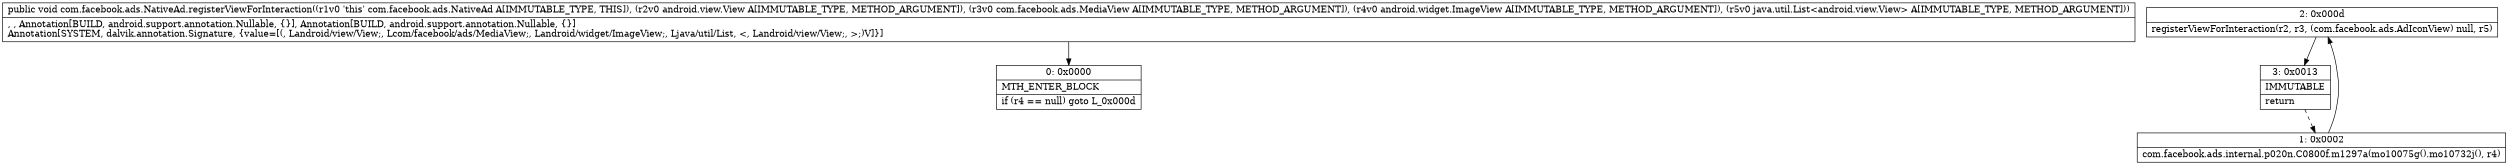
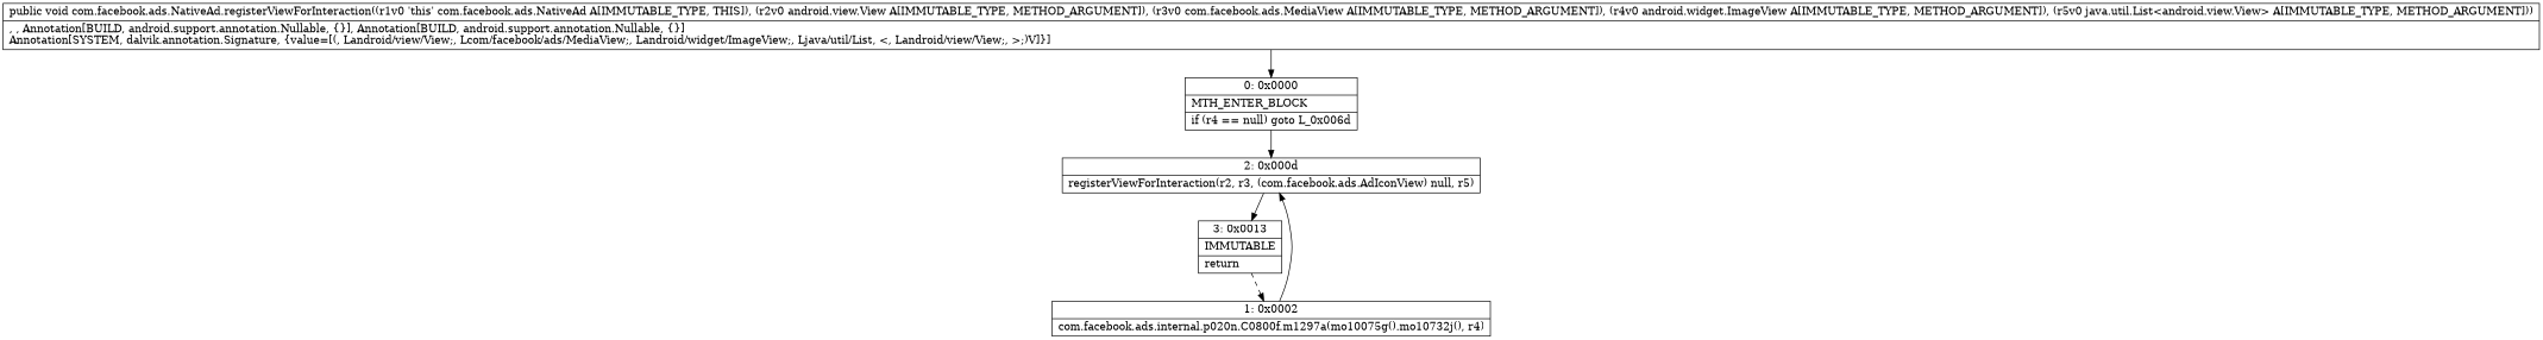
  digraph {
    node [shape=record]
-   n1 [label="{0\:\ 0x0000|MTH_ENTER_BLOCK\l|if (r4 == null) goto L_0x000d\l}"]
+   n1 [label="{0\:\ 0x0000|MTH_ENTER_BLOCK\l|if (r4 == null) goto L_0x006d\l}"]
    n2 [label="{2\:\ 0x000d|registerViewForInteraction(r2, r3, (com.facebook.ads.AdIconView) null, r5)\l}"]
    n3 [label="{1\:\ 0x0002|com.facebook.ads.internal.p020n.C0800f.m1297a(mo10075g().mo10732j(), r4)\l}"]
    n4 [label="{3\:\ 0x0013|IMMUTABLE\l|return\l}"]
    n5 [label="{public void com.facebook.ads.NativeAd.registerViewForInteraction((r1v0 'this' com.facebook.ads.NativeAd A[IMMUTABLE_TYPE, THIS]), (r2v0 android.view.View A[IMMUTABLE_TYPE, METHOD_ARGUMENT]), (r3v0 com.facebook.ads.MediaView A[IMMUTABLE_TYPE, METHOD_ARGUMENT]), (r4v0 android.widget.ImageView A[IMMUTABLE_TYPE, METHOD_ARGUMENT]), (r5v0 java.util.List\<android.view.View\> A[IMMUTABLE_TYPE, METHOD_ARGUMENT]))  | , , Annotation[BUILD, android.support.annotation.Nullable, \{\}], Annotation[BUILD, android.support.annotation.Nullable, \{\}]\lAnnotation[SYSTEM, dalvik.annotation.Signature, \{value=[(, Landroid\/view\/View;, Lcom\/facebook\/ads\/MediaView;, Landroid\/widget\/ImageView;, Ljava\/util\/List, \<, Landroid\/view\/View;, \>;)V]\}]\l}"]
+   n1 -> n2
    n2 -> n4
    n3 -> n2
    n4 -> n3 [style=dashed]
    n5 -> n1
  }
